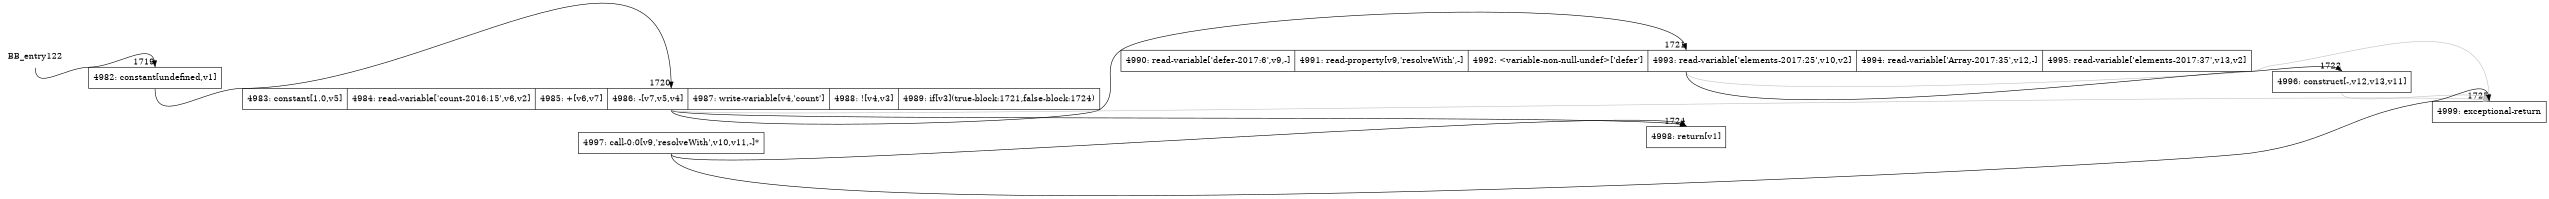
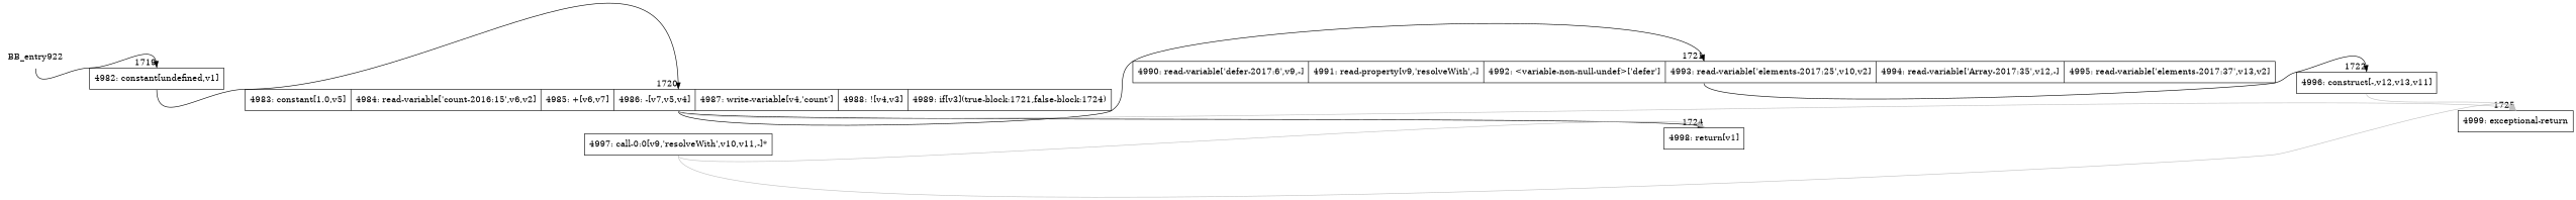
  digraph {
    rankdir=LR
    node [shape=record]
    edge [headport=n tailport=s]
-   BB_entry122 [shape=none]
+   BB_entry122 [shape=none label=BB_entry922]
    n2 [label="{4982: constant[undefined,v1]}"]
    n3 [label="{4983: constant[1.0,v5]|4984: read-variable['count-2016:15',v6,v2]|4985: +[v6,v7]|4986: -[v7,v5,v4]|4987: write-variable[v4,'count']|4988: ![v4,v3]|4989: if[v3](true-block:1721,false-block:1724)}"]
    n4 [label="{4990: read-variable['defer-2017:6',v9,-]|4991: read-property[v9,'resolveWith',-]|4992: \<variable-non-null-undef\>['defer']|4993: read-variable['elements-2017:25',v10,v2]|4994: read-variable['Array-2017:35',v12,-]|4995: read-variable['elements-2017:37',v13,v2]}"]
    n5 [label="{4998: return[v1]}"]
    n6 [label="{4999: exceptional-return}"]
    n7 [label="{4996: construct[-,v12,v13,v11]}"]
    n8 [label="{4997: call-0:0[v9,'resolveWith',v10,v11,-]*}"]
    BB_entry122 -> n2 [headlabel="    1719"]
    n2 -> n3 [headlabel="      1720"]
    n3 -> n4 [headlabel="      1721"]
    n3 -> n5 [headlabel="      1724"]
    n3 -> n6 [color=gray headlabel="      1725"]
-   n4 -> n6 [color=gray]
    n4 -> n7 [headlabel="      1722"]
    n7 -> n6 [color=gray]
-   n8 -> n5
-   n8 -> n6 [color=black]
+   n8 -> n5 [color=gray]
+   n8 -> n6 [color=gray]
  }
